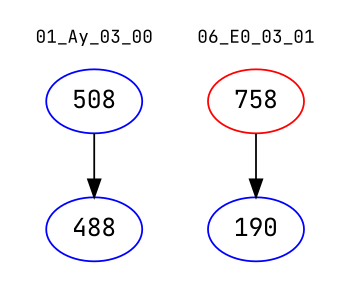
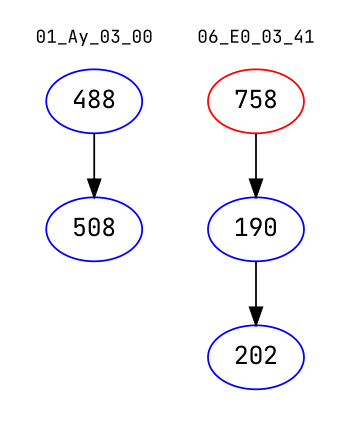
  digraph {
    fontname="JetBrains Mono"
    node [color=blue fontname="JetBrains Mono"]
    edge [color=black fontname="JetBrains Mono"]
    n1 [label=488]
    n2 [label=508]
    n3 [label=190]
+   n4 [label=202]
    n5 [color=red label=758]
    subgraph cluster_1 {
      color=white
      fontsize=10
      label="01_Ay_03_00"
      n1
      n2
    }
    subgraph cluster_2 {
      color=white
      fontsize=10
-     label="06_E0_03_01"
+     label="06_E0_03_41"
      n3
+     n4
      n5
    }
-   n2 -> n1
+   n1 -> n2
+   n3 -> n4
    n5 -> n3
  }
